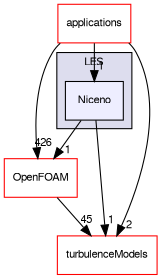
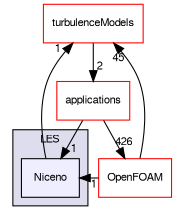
  digraph {
    compound=true
    node [fontname=FreeSans fontsize=10 shape=box color=red]
    edge [headlabel=1 labeldistance=1.5 labelfontname=FreeSans labelfontsize=10]
    n1 [fillcolor="#eeeeff" label=Niceno pencolor=black style=filled color=""]
    n2 [label=OpenFOAM]
    n3 [label=turbulenceModels]
    n4 [label=applications]
    subgraph cluster_1 {
      bgcolor="#ddddee"
      fontname=FreeSans
      fontsize=10
      label=LES
      pencolor=black
      n1
    }
-   n1 -> n2
+   n2 -> n1
    n1 -> n3
    n2 -> n3 [headlabel=45]
    n4 -> n1
    n4 -> n2 [headlabel=426]
-   n4 -> n3 [headlabel=2]
+   n3 -> n4 [headlabel=2]
  }
